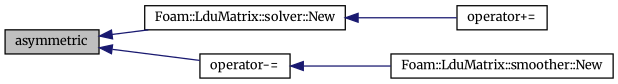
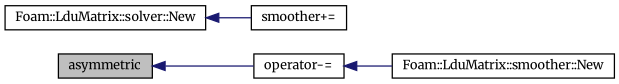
  digraph {
    fontname=Merriweather
    rankdir=LR
    node [color=black fontname=Merriweather fontsize=10 shape=record]
    edge [color=midnightblue dir=back fontname=Merriweather fontsize=10 labelfontname=FreeSans labelfontsize=10 style=solid]
    n1 [fillcolor=grey75 fontcolor=black height=0.2 label=asymmetric style=filled width=0.4]
    n2 [height=0.2 label="Foam::LduMatrix::solver::New" width=0.4]
    n3 [height=0.2 label="operator-=" width=0.4]
-   n4 [height=0.2 label="operator+=" width=0.4]
+   n4 [height=0.2 label="smoother+=" width=0.4]
    n5 [height=0.2 label="Foam::LduMatrix::smoother::New" width=0.4]
-   n1 -> n2
    n1 -> n3
    n2 -> n4
    n3 -> n5
  }
